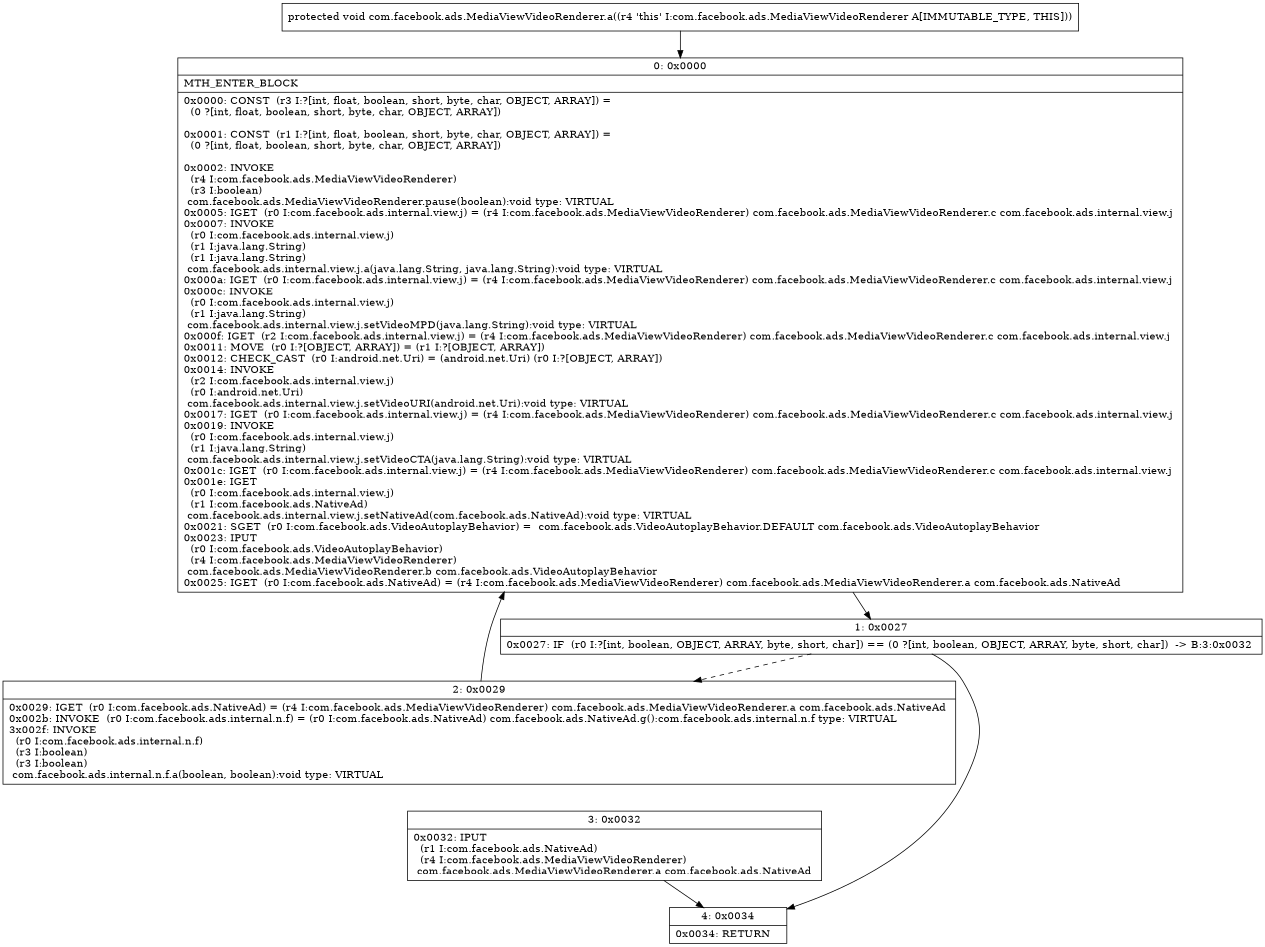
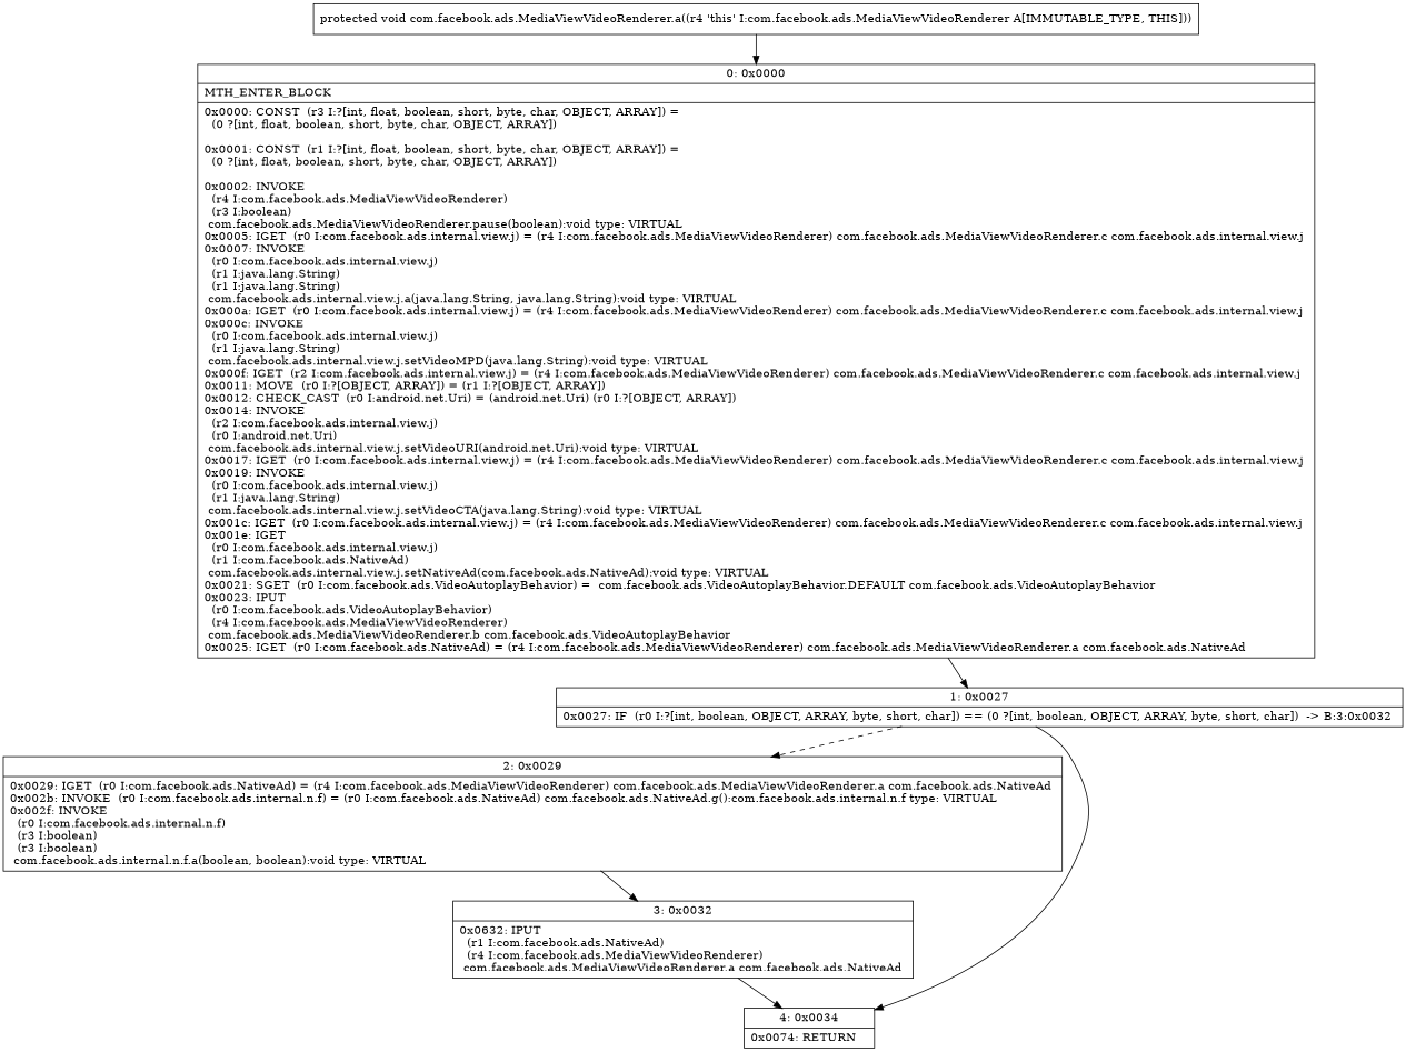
  digraph {
    node [shape=record]
    n1 [label="{0\:\ 0x0000|MTH_ENTER_BLOCK\l|0x0000: CONST  (r3 I:?[int, float, boolean, short, byte, char, OBJECT, ARRAY]) = \l  (0 ?[int, float, boolean, short, byte, char, OBJECT, ARRAY])\l \l0x0001: CONST  (r1 I:?[int, float, boolean, short, byte, char, OBJECT, ARRAY]) = \l  (0 ?[int, float, boolean, short, byte, char, OBJECT, ARRAY])\l \l0x0002: INVOKE  \l  (r4 I:com.facebook.ads.MediaViewVideoRenderer)\l  (r3 I:boolean)\l com.facebook.ads.MediaViewVideoRenderer.pause(boolean):void type: VIRTUAL \l0x0005: IGET  (r0 I:com.facebook.ads.internal.view.j) = (r4 I:com.facebook.ads.MediaViewVideoRenderer) com.facebook.ads.MediaViewVideoRenderer.c com.facebook.ads.internal.view.j \l0x0007: INVOKE  \l  (r0 I:com.facebook.ads.internal.view.j)\l  (r1 I:java.lang.String)\l  (r1 I:java.lang.String)\l com.facebook.ads.internal.view.j.a(java.lang.String, java.lang.String):void type: VIRTUAL \l0x000a: IGET  (r0 I:com.facebook.ads.internal.view.j) = (r4 I:com.facebook.ads.MediaViewVideoRenderer) com.facebook.ads.MediaViewVideoRenderer.c com.facebook.ads.internal.view.j \l0x000c: INVOKE  \l  (r0 I:com.facebook.ads.internal.view.j)\l  (r1 I:java.lang.String)\l com.facebook.ads.internal.view.j.setVideoMPD(java.lang.String):void type: VIRTUAL \l0x000f: IGET  (r2 I:com.facebook.ads.internal.view.j) = (r4 I:com.facebook.ads.MediaViewVideoRenderer) com.facebook.ads.MediaViewVideoRenderer.c com.facebook.ads.internal.view.j \l0x0011: MOVE  (r0 I:?[OBJECT, ARRAY]) = (r1 I:?[OBJECT, ARRAY]) \l0x0012: CHECK_CAST  (r0 I:android.net.Uri) = (android.net.Uri) (r0 I:?[OBJECT, ARRAY]) \l0x0014: INVOKE  \l  (r2 I:com.facebook.ads.internal.view.j)\l  (r0 I:android.net.Uri)\l com.facebook.ads.internal.view.j.setVideoURI(android.net.Uri):void type: VIRTUAL \l0x0017: IGET  (r0 I:com.facebook.ads.internal.view.j) = (r4 I:com.facebook.ads.MediaViewVideoRenderer) com.facebook.ads.MediaViewVideoRenderer.c com.facebook.ads.internal.view.j \l0x0019: INVOKE  \l  (r0 I:com.facebook.ads.internal.view.j)\l  (r1 I:java.lang.String)\l com.facebook.ads.internal.view.j.setVideoCTA(java.lang.String):void type: VIRTUAL \l0x001c: IGET  (r0 I:com.facebook.ads.internal.view.j) = (r4 I:com.facebook.ads.MediaViewVideoRenderer) com.facebook.ads.MediaViewVideoRenderer.c com.facebook.ads.internal.view.j \l0x001e: IGET  \l  (r0 I:com.facebook.ads.internal.view.j)\l  (r1 I:com.facebook.ads.NativeAd)\l com.facebook.ads.internal.view.j.setNativeAd(com.facebook.ads.NativeAd):void type: VIRTUAL \l0x0021: SGET  (r0 I:com.facebook.ads.VideoAutoplayBehavior) =  com.facebook.ads.VideoAutoplayBehavior.DEFAULT com.facebook.ads.VideoAutoplayBehavior \l0x0023: IPUT  \l  (r0 I:com.facebook.ads.VideoAutoplayBehavior)\l  (r4 I:com.facebook.ads.MediaViewVideoRenderer)\l com.facebook.ads.MediaViewVideoRenderer.b com.facebook.ads.VideoAutoplayBehavior \l0x0025: IGET  (r0 I:com.facebook.ads.NativeAd) = (r4 I:com.facebook.ads.MediaViewVideoRenderer) com.facebook.ads.MediaViewVideoRenderer.a com.facebook.ads.NativeAd \l}"]
    n2 [label="{1\:\ 0x0027|0x0027: IF  (r0 I:?[int, boolean, OBJECT, ARRAY, byte, short, char]) == (0 ?[int, boolean, OBJECT, ARRAY, byte, short, char])  \-\> B:3:0x0032 \l}"]
-   n3 [label="{2\:\ 0x0029|0x0029: IGET  (r0 I:com.facebook.ads.NativeAd) = (r4 I:com.facebook.ads.MediaViewVideoRenderer) com.facebook.ads.MediaViewVideoRenderer.a com.facebook.ads.NativeAd \l0x002b: INVOKE  (r0 I:com.facebook.ads.internal.n.f) = (r0 I:com.facebook.ads.NativeAd) com.facebook.ads.NativeAd.g():com.facebook.ads.internal.n.f type: VIRTUAL \l3x002f: INVOKE  \l  (r0 I:com.facebook.ads.internal.n.f)\l  (r3 I:boolean)\l  (r3 I:boolean)\l com.facebook.ads.internal.n.f.a(boolean, boolean):void type: VIRTUAL \l}"]
-   n4 [label="{4\:\ 0x0034|0x0034: RETURN   \l}"]
-   n5 [label="{3\:\ 0x0032|0x0032: IPUT  \l  (r1 I:com.facebook.ads.NativeAd)\l  (r4 I:com.facebook.ads.MediaViewVideoRenderer)\l com.facebook.ads.MediaViewVideoRenderer.a com.facebook.ads.NativeAd \l}"]
+   n3 [label="{2\:\ 0x0029|0x0029: IGET  (r0 I:com.facebook.ads.NativeAd) = (r4 I:com.facebook.ads.MediaViewVideoRenderer) com.facebook.ads.MediaViewVideoRenderer.a com.facebook.ads.NativeAd \l0x002b: INVOKE  (r0 I:com.facebook.ads.internal.n.f) = (r0 I:com.facebook.ads.NativeAd) com.facebook.ads.NativeAd.g():com.facebook.ads.internal.n.f type: VIRTUAL \l0x002f: INVOKE  \l  (r0 I:com.facebook.ads.internal.n.f)\l  (r3 I:boolean)\l  (r3 I:boolean)\l com.facebook.ads.internal.n.f.a(boolean, boolean):void type: VIRTUAL \l}"]
+   n4 [label="{4\:\ 0x0034|0x0074: RETURN   \l}"]
+   n5 [label="{3\:\ 0x0032|0x0632: IPUT  \l  (r1 I:com.facebook.ads.NativeAd)\l  (r4 I:com.facebook.ads.MediaViewVideoRenderer)\l com.facebook.ads.MediaViewVideoRenderer.a com.facebook.ads.NativeAd \l}"]
    n6 [label="{protected void com.facebook.ads.MediaViewVideoRenderer.a((r4 'this' I:com.facebook.ads.MediaViewVideoRenderer A[IMMUTABLE_TYPE, THIS])) }"]
    n1 -> n2
    n2 -> n3 [style=dashed]
    n2 -> n4
-   n3 -> n1
+   n3 -> n5
    n5 -> n4
    n6 -> n1
  }
